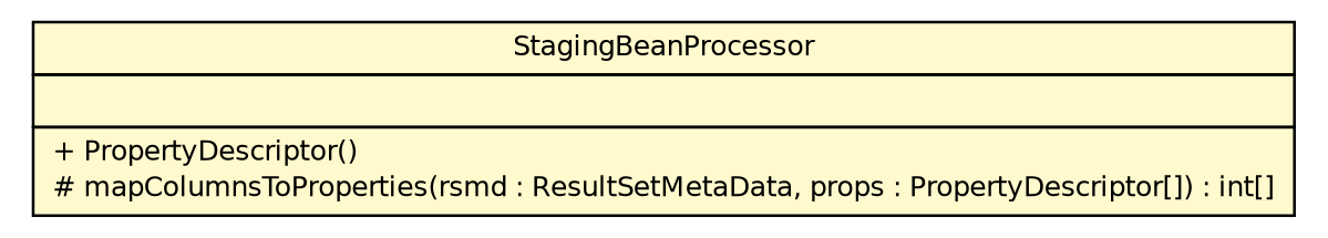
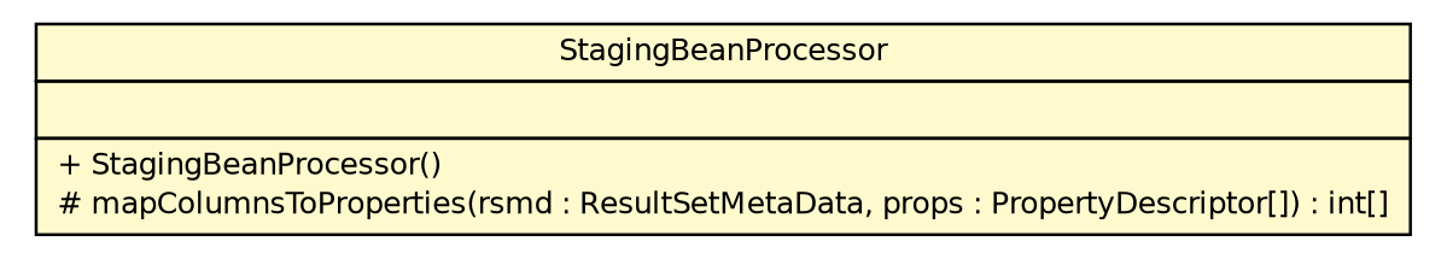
  digraph {
    nodesep=0.25
    ranksep=0.5
-   n1 [fontcolor=black fontname=Helvetica fontsize=10.0 label=<<table title="nl.b3p.brmo.loader.util.StagingBeanProcessor" border="0" cellborder="1" cellspacing="0" cellpadding="2" port="p" bgcolor="lemonChiffon" href="./StagingBeanProcessor.html"> 		<tr><td><table border="0" cellspacing="0" cellpadding="1"> <tr><td align="center" balign="center"> StagingBeanProcessor </td></tr> 		</table></td></tr> 		<tr><td><table border="0" cellspacing="0" cellpadding="1"> <tr><td align="left" balign="left">  </td></tr> 		</table></td></tr> 		<tr><td><table border="0" cellspacing="0" cellpadding="1"> <tr><td align="left" balign="left"> + PropertyDescriptor() </td></tr> <tr><td align="left" balign="left"> # mapColumnsToProperties(rsmd : ResultSetMetaData, props : PropertyDescriptor[]) : int[] </td></tr> 		</table></td></tr> 		</table>> shape=plaintext]
+   n1 [fontcolor=black fontname=Helvetica fontsize=10.0 label=<<table title="nl.b3p.brmo.loader.util.StagingBeanProcessor" border="0" cellborder="1" cellspacing="0" cellpadding="2" port="p" bgcolor="lemonChiffon" href="./StagingBeanProcessor.html"> 		<tr><td><table border="0" cellspacing="0" cellpadding="1"> <tr><td align="center" balign="center"> StagingBeanProcessor </td></tr> 		</table></td></tr> 		<tr><td><table border="0" cellspacing="0" cellpadding="1"> <tr><td align="left" balign="left">  </td></tr> 		</table></td></tr> 		<tr><td><table border="0" cellspacing="0" cellpadding="1"> <tr><td align="left" balign="left"> + StagingBeanProcessor() </td></tr> <tr><td align="left" balign="left"> # mapColumnsToProperties(rsmd : ResultSetMetaData, props : PropertyDescriptor[]) : int[] </td></tr> 		</table></td></tr> 		</table>> shape=plaintext]
  }
